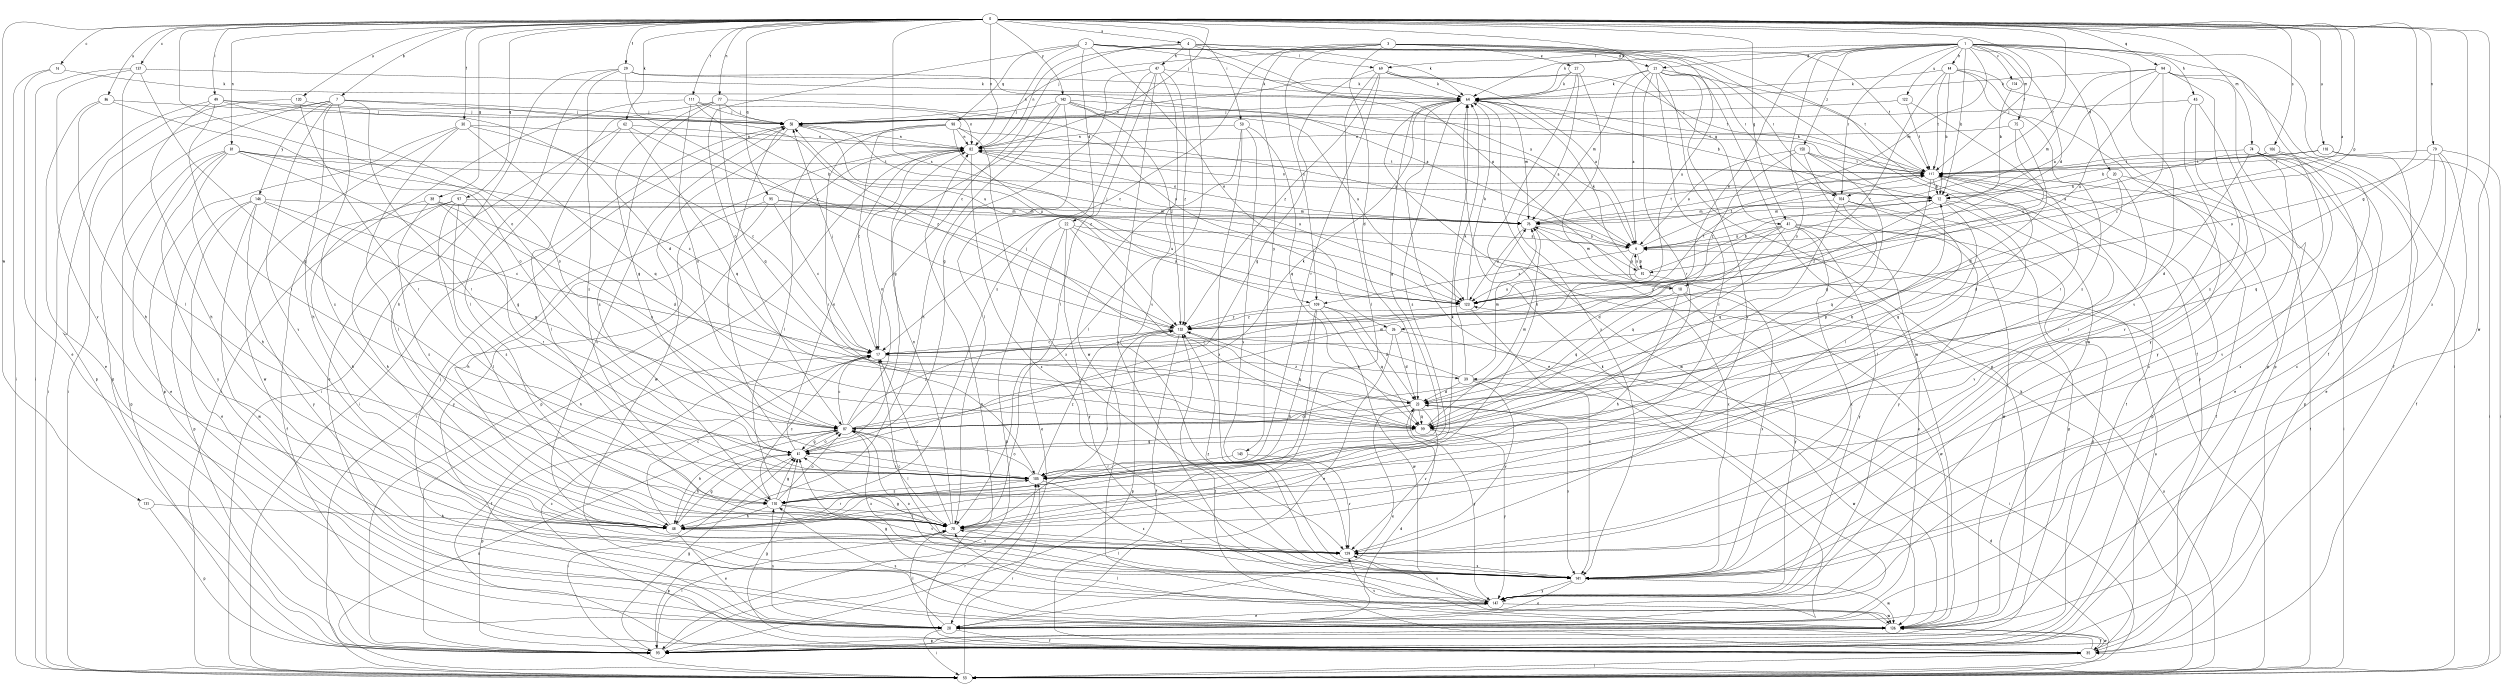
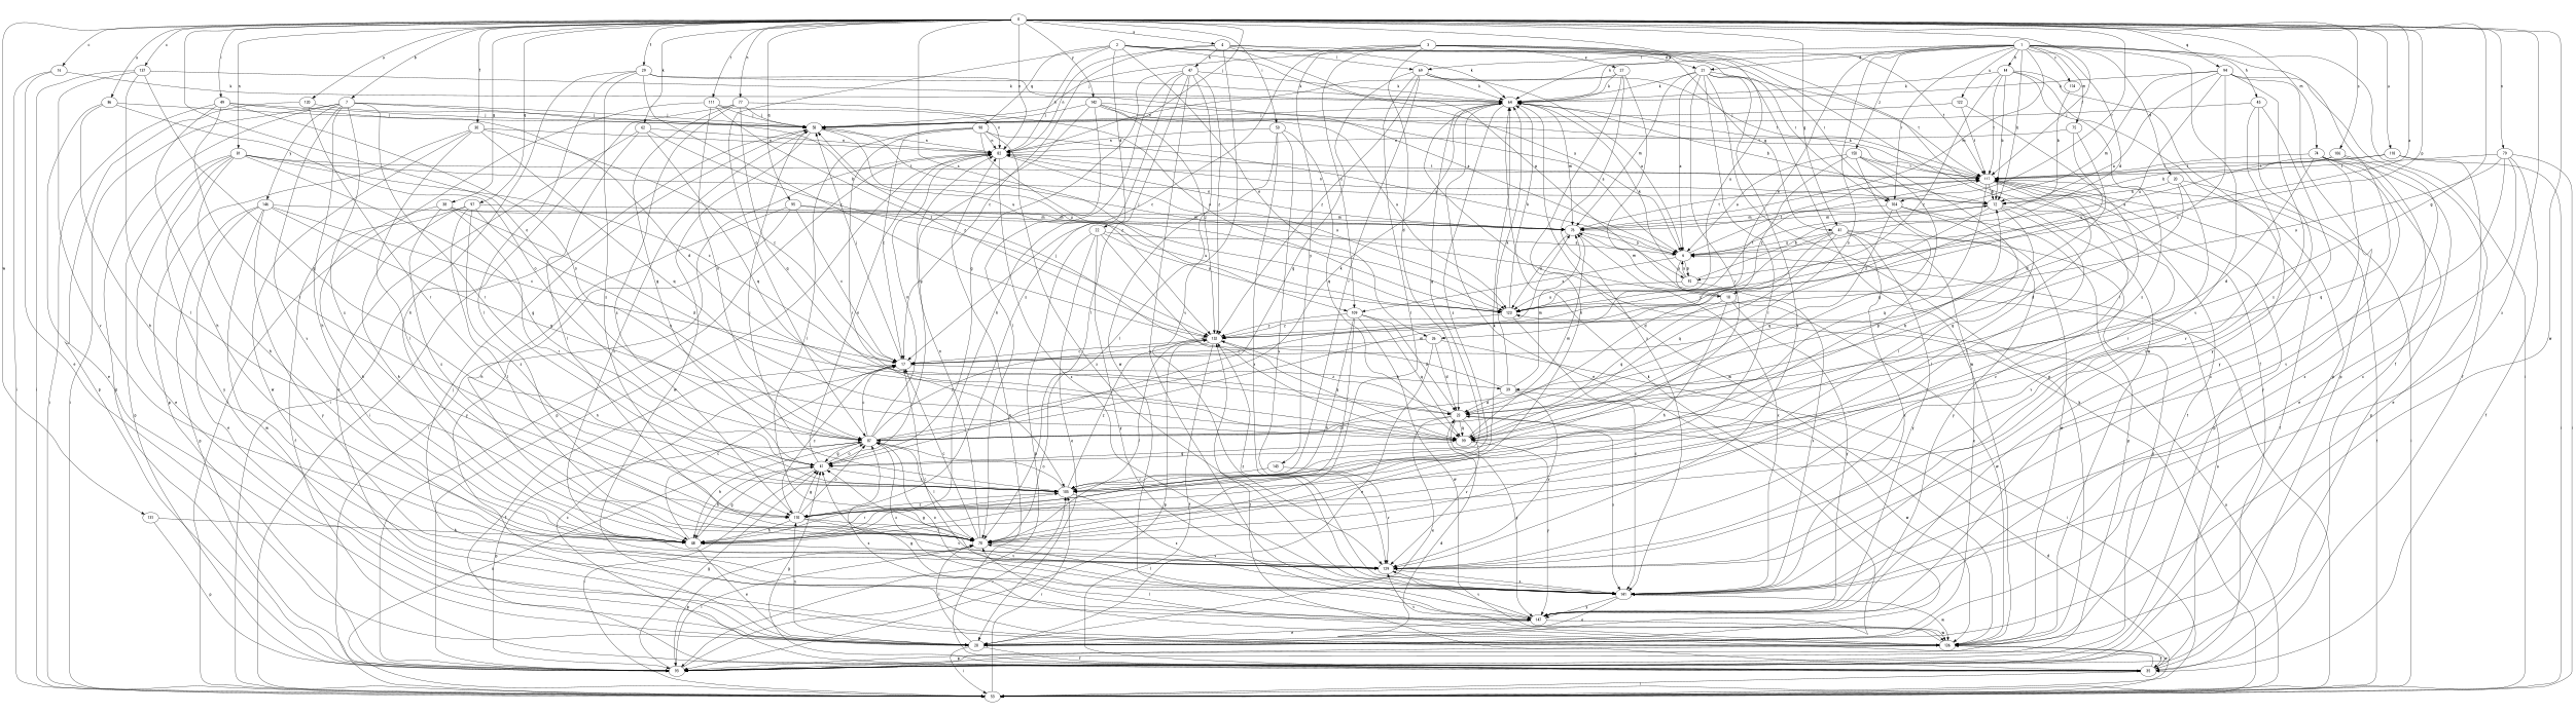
  strict digraph {
    fontname="Roboto Condensed"
    node [fontname="Roboto Condensed"]
    edge [fontname="Roboto Condensed"]
    0
    4
    6
    7
    16
    29
    30
    38
    39
    41
    49
    50
    58
    62
    64
    74
    77
    79
    81
    82
    86
    87
    92
    94
    95
    97
    104
    106
    109
    111
    117
    118
    120
    131
    136
    137
    141
    142
    69
    129
    17
    47
    18
    53
    123
    48
    93
    105
    110
    146
    28
    152
    70
    99
    76
    23
    147
    12
    42
    35
    1
    20
    21
    26
    44
    45
    75
    122
    124
    150
    2
    22
    98
    3
    27
    143
    0 -> 4 [label=a]
    0 -> 6 [label=a]
    0 -> 7 [label=b]
    0 -> 16 [label=c]
    0 -> 29 [label=f]
    0 -> 30 [label=f]
    0 -> 38 [label=g]
    0 -> 39 [label=g]
    0 -> 41 [label=g]
    0 -> 49 [label=i]
    0 -> 50 [label=i]
    0 -> 58 [label=j]
    0 -> 62 [label=k]
    0 -> 64 [label=k]
    0 -> 74 [label=m]
    0 -> 77 [label=n]
    0 -> 79 [label=n]
    0 -> 81 [label=n]
    0 -> 82 [label=n]
    0 -> 86 [label=u]
    0 -> 87 [label=o]
    0 -> 92 [label=p]
    0 -> 94 [label=q]
    0 -> 95 [label=q]
    0 -> 97 [label=q]
    0 -> 104 [label=r]
    0 -> 106 [label=s]
    0 -> 109 [label=s]
    0 -> 111 [label=t]
    0 -> 117 [label=t]
    0 -> 118 [label=u]
    0 -> 120 [label=u]
    0 -> 131 [label=w]
    0 -> 136 [label=w]
    0 -> 137 [label=x]
    0 -> 141 [label=x]
    0 -> 142 [label=y]
    4 -> 64 [label=k]
    4 -> 82 [label=n]
    4 -> 92 [label=p]
    4 -> 104 [label=r]
    4 -> 69 [label=l]
    4 -> 129 [label=v]
    4 -> 17 [label=c]
    4 -> 47 [label=h]
    6 -> 92 [label=p]
    6 -> 109 [label=s]
    6 -> 117 [label=t]
    6 -> 18 [label=a]
    7 -> 58 [label=j]
    7 -> 129 [label=v]
    7 -> 53 [label=i]
    7 -> 123 [label=u]
    7 -> 48 [label=h]
    7 -> 93 [label=p]
    7 -> 105 [label=r]
    7 -> 110 [label=s]
    7 -> 146 [label=y]
    16 -> 64 [label=k]
    16 -> 53 [label=i]
    16 -> 28 [label=e]
    29 -> 6 [label=a]
    29 -> 64 [label=k]
    29 -> 48 [label=h]
    29 -> 110 [label=s]
    29 -> 152 [label=z]
    29 -> 70 [label=l]
    30 -> 82 [label=n]
    30 -> 136 [label=w]
    30 -> 17 [label=c]
    30 -> 93 [label=p]
    30 -> 70 [label=l]
    30 -> 99 [label=q]
    38 -> 48 [label=h]
    38 -> 105 [label=r]
    38 -> 110 [label=s]
    38 -> 76 [label=m]
    38 -> 23 [label=d]
    39 -> 58 [label=j]
    39 -> 64 [label=k]
    39 -> 136 [label=w]
    39 -> 129 [label=v]
    39 -> 76 [label=m]
    39 -> 23 [label=d]
    41 -> 6 [label=a]
    41 -> 141 [label=x]
    41 -> 17 [label=c]
    41 -> 93 [label=p]
    41 -> 28 [label=e]
    41 -> 99 [label=q]
    41 -> 23 [label=d]
    41 -> 147 [label=y]
    49 -> 58 [label=j]
    49 -> 87 [label=o]
    49 -> 53 [label=i]
    49 -> 48 [label=h]
    49 -> 105 [label=r]
    49 -> 23 [label=d]
    50 -> 82 [label=n]
    50 -> 141 [label=x]
    50 -> 129 [label=v]
    50 -> 70 [label=l]
    50 -> 99 [label=q]
    58 -> 82 [label=n]
    58 -> 136 [label=w]
    58 -> 129 [label=v]
    58 -> 53 [label=i]
    58 -> 123 [label=u]
    62 -> 82 [label=n]
    62 -> 28 [label=e]
    62 -> 152 [label=z]
    62 -> 70 [label=l]
    62 -> 99 [label=q]
    64 -> 58 [label=j]
    64 -> 136 [label=w]
    64 -> 110 [label=s]
    64 -> 28 [label=e]
    64 -> 76 [label=m]
    64 -> 12 [label=b]
    64 -> 42 [label=g]
    74 -> 117 [label=t]
    74 -> 141 [label=x]
    74 -> 93 [label=p]
    74 -> 28 [label=e]
    74 -> 23 [label=d]
    74 -> 147 [label=y]
    77 -> 58 [label=j]
    77 -> 53 [label=i]
    77 -> 123 [label=u]
    77 -> 110 [label=s]
    77 -> 99 [label=q]
    77 -> 42 [label=g]
    79 -> 117 [label=t]
    79 -> 141 [label=x]
    79 -> 129 [label=v]
    79 -> 53 [label=i]
    79 -> 123 [label=u]
    79 -> 35 [label=f]
    81 -> 117 [label=t]
    81 -> 17 [label=c]
    81 -> 48 [label=h]
    81 -> 93 [label=p]
    81 -> 28 [label=e]
    81 -> 147 [label=y]
    81 -> 12 [label=b]
    81 -> 42 [label=g]
    82 -> 117 [label=t]
    82 -> 141 [label=x]
    82 -> 53 [label=i]
    82 -> 123 [label=u]
    82 -> 93 [label=p]
    86 -> 58 [label=j]
    86 -> 87 [label=o]
    86 -> 48 [label=h]
    86 -> 28 [label=e]
    87 -> 64 [label=k]
    87 -> 82 [label=n]
    87 -> 141 [label=x]
    87 -> 17 [label=c]
    87 -> 48 [label=h]
    87 -> 93 [label=p]
    87 -> 152 [label=z]
    87 -> 70 [label=l]
    87 -> 76 [label=m]
    87 -> 12 [label=b]
    87 -> 42 [label=g]
    92 -> 6 [label=a]
    92 -> 64 [label=k]
    92 -> 141 [label=x]
    92 -> 123 [label=u]
    92 -> 12 [label=b]
    94 -> 6 [label=a]
    94 -> 64 [label=k]
    94 -> 17 [label=c]
    94 -> 123 [label=u]
    94 -> 93 [label=p]
    94 -> 110 [label=s]
    94 -> 76 [label=m]
    94 -> 35 [label=f]
    95 -> 17 [label=c]
    95 -> 123 [label=u]
    95 -> 48 [label=h]
    95 -> 76 [label=m]
    95 -> 147 [label=y]
    97 -> 87 [label=o]
    97 -> 48 [label=h]
    97 -> 110 [label=s]
    97 -> 70 [label=l]
    97 -> 76 [label=m]
    97 -> 35 [label=f]
    104 -> 136 [label=w]
    104 -> 93 [label=p]
    104 -> 99 [label=q]
    104 -> 76 [label=m]
    104 -> 147 [label=y]
    106 -> 6 [label=a]
    106 -> 117 [label=t]
    106 -> 141 [label=x]
    106 -> 99 [label=q]
    109 -> 136 [label=w]
    109 -> 48 [label=h]
    109 -> 152 [label=z]
    109 -> 70 [label=l]
    109 -> 99 [label=q]
    109 -> 23 [label=d]
    111 -> 58 [label=j]
    111 -> 82 [label=n]
    111 -> 87 [label=o]
    111 -> 53 [label=i]
    111 -> 152 [label=z]
    117 -> 64 [label=k]
+   117 -> 129 [label=v]
    117 -> 93 [label=p]
    117 -> 70 [label=l]
    117 -> 99 [label=q]
    117 -> 12 [label=b]
    118 -> 117 [label=t]
    118 -> 53 [label=i]
    118 -> 28 [label=e]
    118 -> 12 [label=b]
    120 -> 58 [label=j]
    120 -> 93 [label=p]
    120 -> 105 [label=r]
    131 -> 48 [label=h]
    131 -> 93 [label=p]
    136 -> 117 [label=t]
    136 -> 129 [label=v]
    136 -> 93 [label=p]
-   136 -> 110 [label=s]
+   136 -> 87 [label=s]
    136 -> 70 [label=l]
    136 -> 35 [label=f]
    137 -> 64 [label=k]
    137 -> 129 [label=v]
    137 -> 53 [label=i]
    137 -> 70 [label=l]
    137 -> 42 [label=g]
    141 -> 87 [label=o]
    141 -> 136 [label=w]
    141 -> 17 [label=c]
    141 -> 28 [label=e]
    141 -> 152 [label=z]
    141 -> 70 [label=l]
    141 -> 147 [label=y]
    142 -> 6 [label=a]
    142 -> 58 [label=j]
    142 -> 117 [label=t]
    142 -> 123 [label=u]
    142 -> 152 [label=z]
    142 -> 70 [label=l]
    142 -> 42 [label=g]
    69 -> 6 [label=a]
    69 -> 64 [label=k]
    69 -> 117 [label=t]
    69 -> 105 [label=r]
    69 -> 152 [label=z]
    69 -> 70 [label=l]
    69 -> 42 [label=g]
    129 -> 141 [label=x]
    129 -> 42 [label=g]
    17 -> 39 [label=k]
    17 -> 58 [label=j]
    17 -> 35 [label=f]
    47 -> 64 [label=k]
    47 -> 136 [label=w]
-   142 -> 48 [label=h]
+   47 -> 48 [label=h]
    47 -> 110 [label=s]
    47 -> 152 [label=z]
    47 -> 70 [label=l]
    47 -> 147 [label=y]
    47 -> 42 [label=g]
    18 -> 58 [label=j]
    18 -> 136 [label=w]
    18 -> 48 [label=h]
    18 -> 99 [label=q]
    18 -> 76 [label=m]
    18 -> 147 [label=y]
    53 -> 64 [label=k]
    53 -> 87 [label=o]
    53 -> 117 [label=t]
    53 -> 123 [label=u]
    53 -> 105 [label=r]
    53 -> 23 [label=d]
    123 -> 64 [label=k]
    123 -> 117 [label=t]
    123 -> 141 [label=x]
    123 -> 152 [label=z]
    48 -> 64 [label=k]
    48 -> 129 [label=v]
    48 -> 17 [label=c]
    48 -> 105 [label=r]
    48 -> 28 [label=e]
    48 -> 42 [label=g]
    93 -> 82 [label=n]
    93 -> 117 [label=t]
    93 -> 105 [label=r]
    93 -> 70 [label=l]
    93 -> 42 [label=g]
    105 -> 58 [label=j]
    105 -> 87 [label=o]
    105 -> 141 [label=x]
    105 -> 110 [label=s]
    105 -> 152 [label=z]
    110 -> 87 [label=o]
    110 -> 129 [label=v]
    110 -> 17 [label=c]
    110 -> 48 [label=h]
    110 -> 70 [label=l]
    110 -> 42 [label=g]
    146 -> 136 [label=w]
    146 -> 17 [label=c]
    146 -> 93 [label=p]
    146 -> 28 [label=e]
    146 -> 99 [label=q]
    146 -> 76 [label=m]
    146 -> 147 [label=y]
    28 -> 58 [label=j]
    28 -> 64 [label=k]
    28 -> 53 [label=i]
    28 -> 110 [label=s]
    28 -> 70 [label=l]
    28 -> 35 [label=f]
    152 -> 17 [label=c]
    152 -> 93 [label=p]
    152 -> 70 [label=l]
    152 -> 99 [label=q]
    152 -> 35 [label=f]
    70 -> 82 [label=n]
    70 -> 129 [label=v]
    70 -> 17 [label=c]
    70 -> 93 [label=p]
    99 -> 76 [label=m]
    99 -> 147 [label=y]
    99 -> 42 [label=g]
    76 -> 6 [label=a]
    76 -> 82 [label=n]
    76 -> 117 [label=t]
    76 -> 141 [label=x]
    76 -> 123 [label=u]
    23 -> 87 [label=o]
    23 -> 141 [label=x]
    23 -> 129 [label=v]
    23 -> 28 [label=e]
    23 -> 152 [label=z]
    23 -> 99 [label=q]
    23 -> 147 [label=y]
    147 -> 136 [label=w]
    147 -> 129 [label=v]
    147 -> 28 [label=e]
    147 -> 42 [label=g]
    12 -> 82 [label=n]
    12 -> 129 [label=v]
    12 -> 105 [label=r]
    12 -> 152 [label=z]
    12 -> 99 [label=q]
    12 -> 76 [label=m]
    42 -> 82 [label=n]
    42 -> 87 [label=o]
    42 -> 53 [label=i]
    42 -> 48 [label=h]
    42 -> 105 [label=r]
    35 -> 6 [label=a]
    35 -> 82 [label=n]
    35 -> 136 [label=w]
    35 -> 17 [label=c]
    35 -> 53 [label=i]
    35 -> 152 [label=z]
    35 -> 23 [label=d]
    35 -> 42 [label=g]
    1 -> 64 [label=k]
    1 -> 87 [label=o]
    1 -> 104 [label=r]
    1 -> 69 [label=l]
    1 -> 129 [label=v]
    1 -> 18 [label=d]
    1 -> 53 [label=i]
    1 -> 76 [label=m]
    1 -> 12 [label=b]
    1 -> 35 [label=f]
    1 -> 20 [label=d]
    1 -> 21 [label=d]
    1 -> 26 [label=e]
    1 -> 44 [label=h]
    1 -> 45 [label=h]
    1 -> 75 [label=m]
    1 -> 122 [label=u]
    1 -> 124 [label=v]
    1 -> 150 [label=z]
    20 -> 53 [label=i]
    20 -> 105 [label=r]
    20 -> 23 [label=d]
    20 -> 12 [label=b]
    21 -> 6 [label=a]
    21 -> 64 [label=k]
    21 -> 117 [label=t]
    21 -> 136 [label=w]
    21 -> 129 [label=v]
    21 -> 93 [label=p]
    21 -> 105 [label=r]
    21 -> 70 [label=l]
    21 -> 76 [label=m]
    26 -> 17 [label=c]
    26 -> 53 [label=i]
    26 -> 28 [label=e]
    26 -> 23 [label=d]
    44 -> 64 [label=k]
    44 -> 117 [label=t]
    44 -> 93 [label=p]
    44 -> 110 [label=s]
    44 -> 152 [label=z]
    44 -> 147 [label=y]
    44 -> 12 [label=b]
    45 -> 58 [label=j]
    45 -> 141 [label=x]
    45 -> 129 [label=v]
    45 -> 147 [label=y]
    75 -> 82 [label=n]
    75 -> 123 [label=u]
    75 -> 23 [label=d]
    122 -> 58 [label=j]
    122 -> 117 [label=t]
    122 -> 105 [label=r]
    124 -> 12 [label=b]
    150 -> 6 [label=a]
    150 -> 117 [label=t]
    150 -> 105 [label=p]
    150 -> 152 [label=z]
    150 -> 70 [label=l]
    150 -> 99 [label=q]
    2 -> 6 [label=a]
    2 -> 82 [label=n]
    2 -> 87 [label=o]
    2 -> 104 [label=r]
    2 -> 117 [label=t]
    2 -> 21 [label=d]
    2 -> 26 [label=e]
    2 -> 22 [label=d]
    2 -> 98 [label=q]
    22 -> 6 [label=a]
    22 -> 123 [label=u]
    22 -> 93 [label=p]
    22 -> 28 [label=e]
    22 -> 99 [label=q]
    22 -> 147 [label=y]
    98 -> 6 [label=a]
    98 -> 82 [label=n]
    98 -> 141 [label=x]
    98 -> 17 [label=c]
    98 -> 105 [label=r]
    98 -> 152 [label=z]
    98 -> 70 [label=l]
    3 -> 41 [label=g]
    3 -> 58 [label=j]
    3 -> 109 [label=s]
    3 -> 136 [label=w]
    3 -> 17 [label=c]
    3 -> 123 [label=u]
    3 -> 23 [label=d]
    3 -> 35 [label=f]
    3 -> 27 [label=e]
    3 -> 143 [label=y]
    27 -> 64 [label=k]
    27 -> 82 [label=n]
    27 -> 141 [label=x]
    27 -> 53 [label=i]
    27 -> 48 [label=h]
    143 -> 129 [label=v]
    143 -> 105 [label=r]
  }
